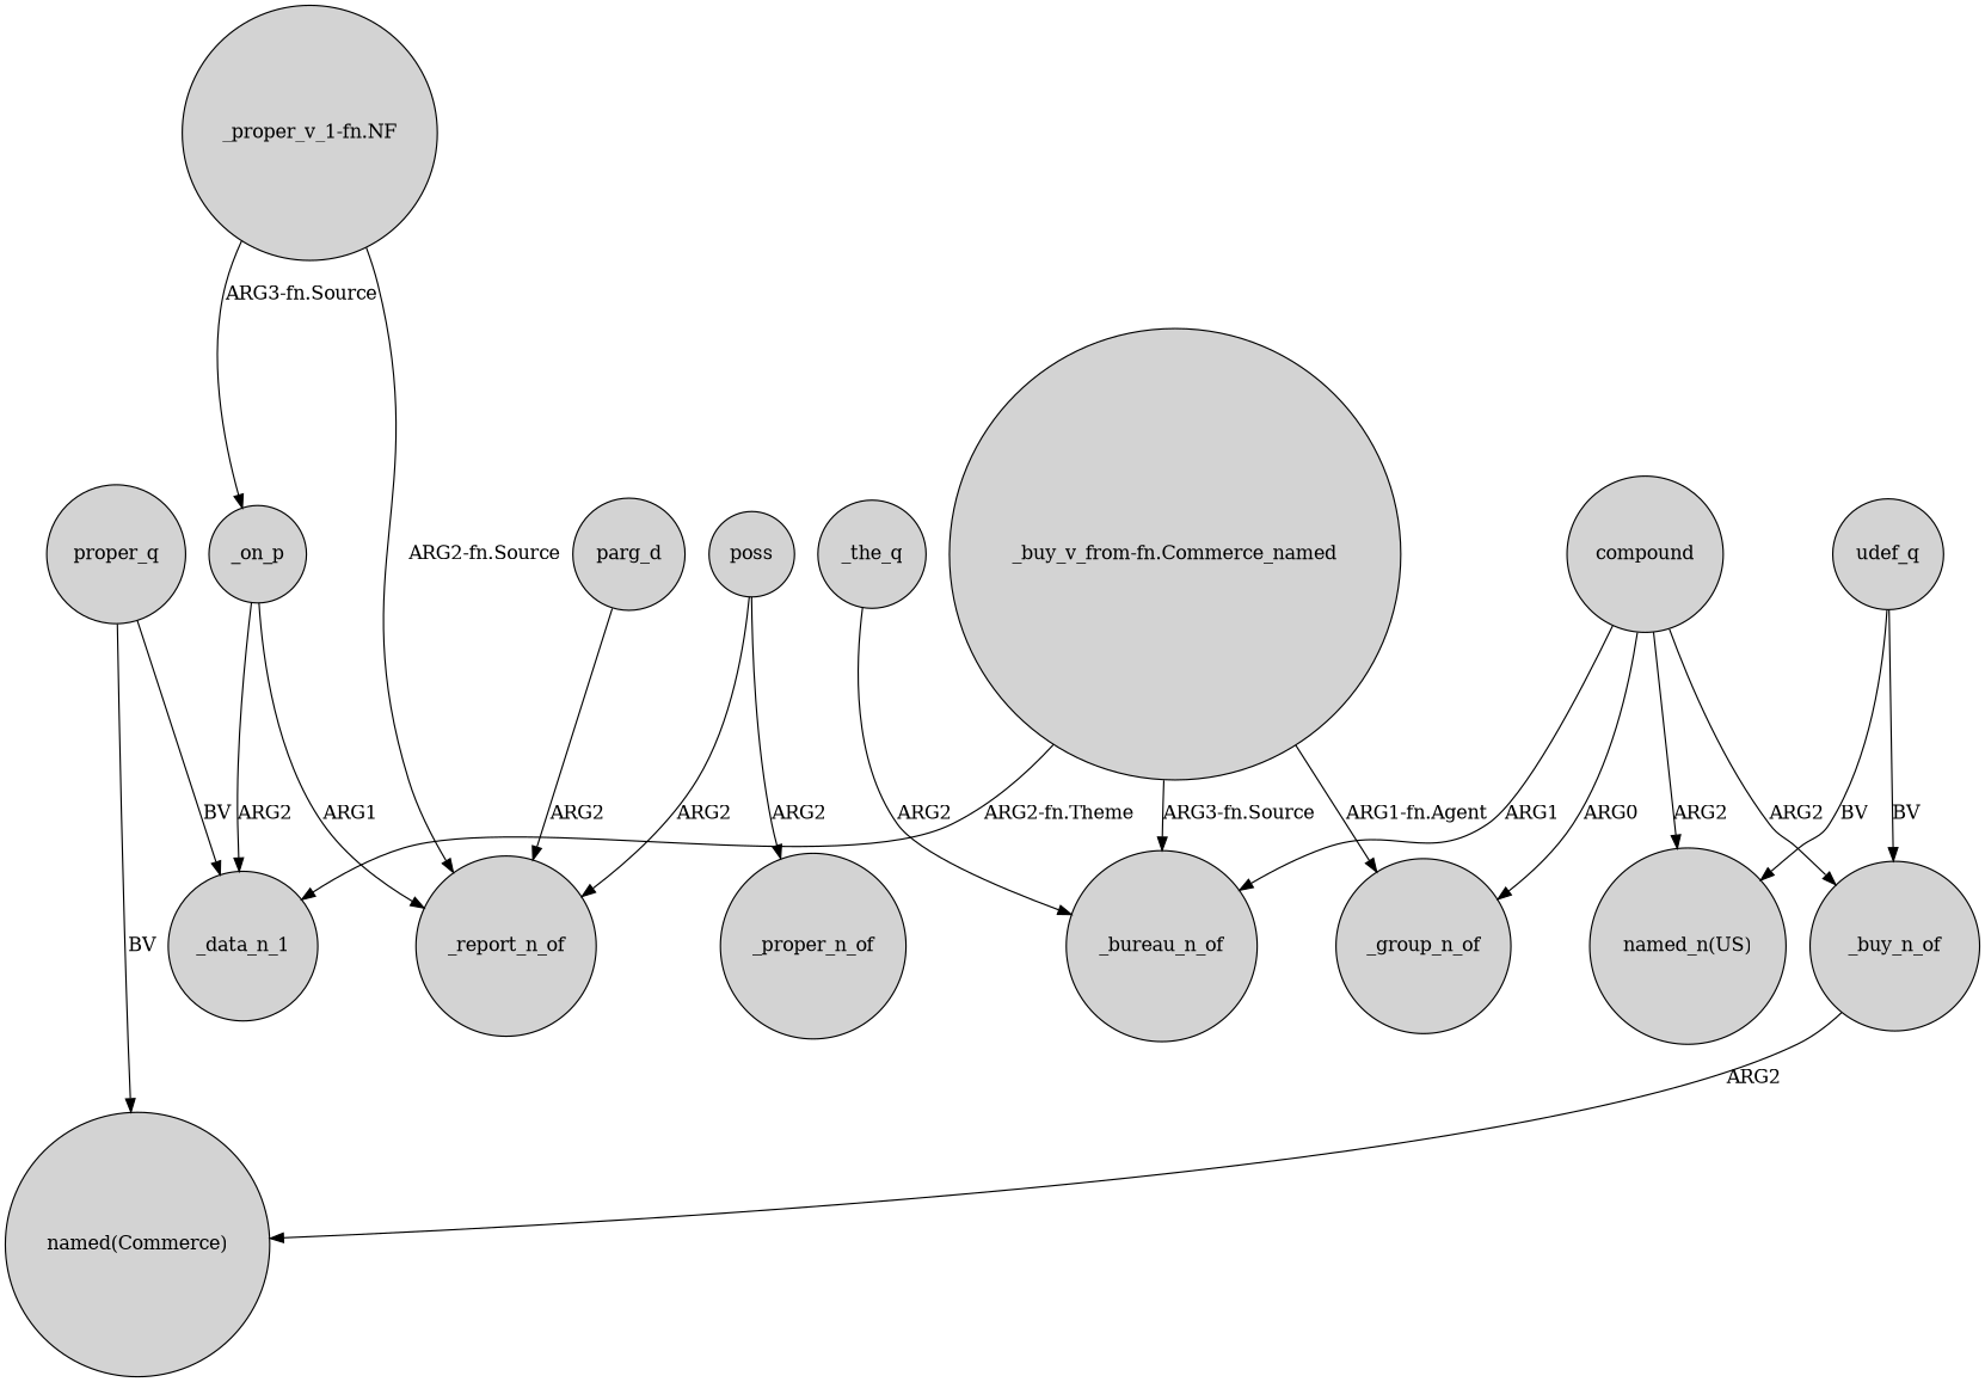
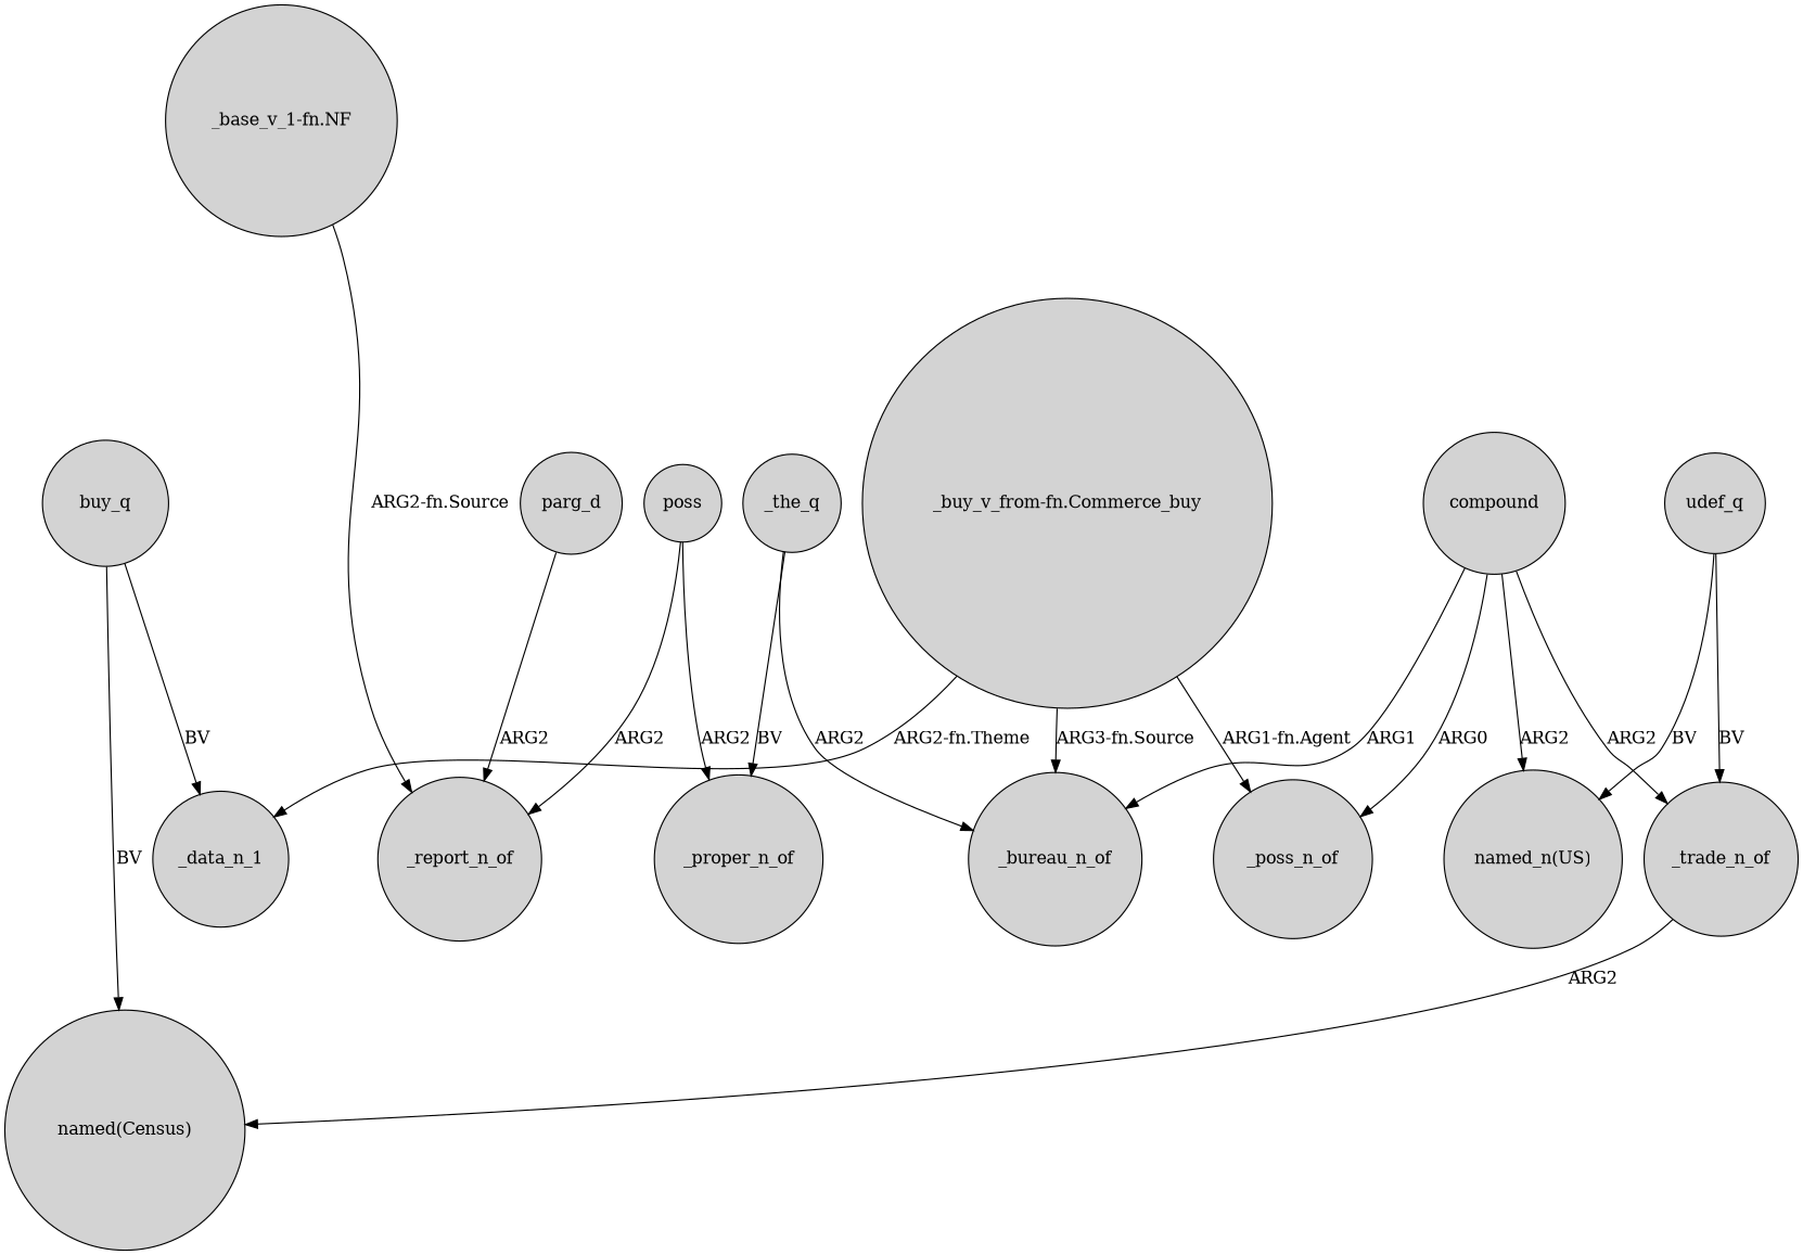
  digraph {
    node [shape=circle style=filled]
-   "_buy_v_from-fn.Commerce_buy" [label="_buy_v_from-fn.Commerce_named"]
+   "_buy_v_from-fn.Commerce_buy"
    _data_n_1
    _bureau_n_of
-   _group_n_of
+   _group_n_of [label=_poss_n_of]
    udef_q
-   _trade_n_of [label=_buy_n_of]
+   _trade_n_of
    "named_n(US)"
-   "named(Census)" [label="named(Commerce)"]
-   "_base_v_1-fn.NF" [label="_proper_v_1-fn.NF"]
+   "named(Census)"
+   "_base_v_1-fn.NF"
    _report_n_of
-   _on_p
    poss
    n13 [label=_proper_n_of]
    _the_q
    parg_d
    compound
-   proper_q
+   proper_q [label=buy_q]
    "_buy_v_from-fn.Commerce_buy" -> _data_n_1 [label="ARG2-fn.Theme"]
    "_buy_v_from-fn.Commerce_buy" -> _bureau_n_of [label="ARG3-fn.Source"]
    "_buy_v_from-fn.Commerce_buy" -> _group_n_of [label="ARG1-fn.Agent"]
    udef_q -> _trade_n_of [label=BV]
    udef_q -> "named_n(US)" [label=BV]
    _trade_n_of -> "named(Census)" [label=ARG2]
    "_base_v_1-fn.NF" -> _report_n_of [label="ARG2-fn.Source"]
-   "_base_v_1-fn.NF" -> _on_p [label="ARG3-fn.Source"]
-   _on_p -> _data_n_1 [label=ARG2]
-   _on_p -> _report_n_of [label=ARG1]
    poss -> _report_n_of [label=ARG2]
    poss -> n13 [label=ARG2]
    _the_q -> _bureau_n_of [label=ARG2]
+   _the_q -> n13 [label=BV]
    parg_d -> _report_n_of [label=ARG2]
    compound -> _bureau_n_of [label=ARG1]
    compound -> _group_n_of [label=ARG0]
    compound -> _trade_n_of [label=ARG2]
    compound -> "named_n(US)" [label=ARG2]
    proper_q -> _data_n_1 [label=BV]
    proper_q -> "named(Census)" [label=BV]
  }
